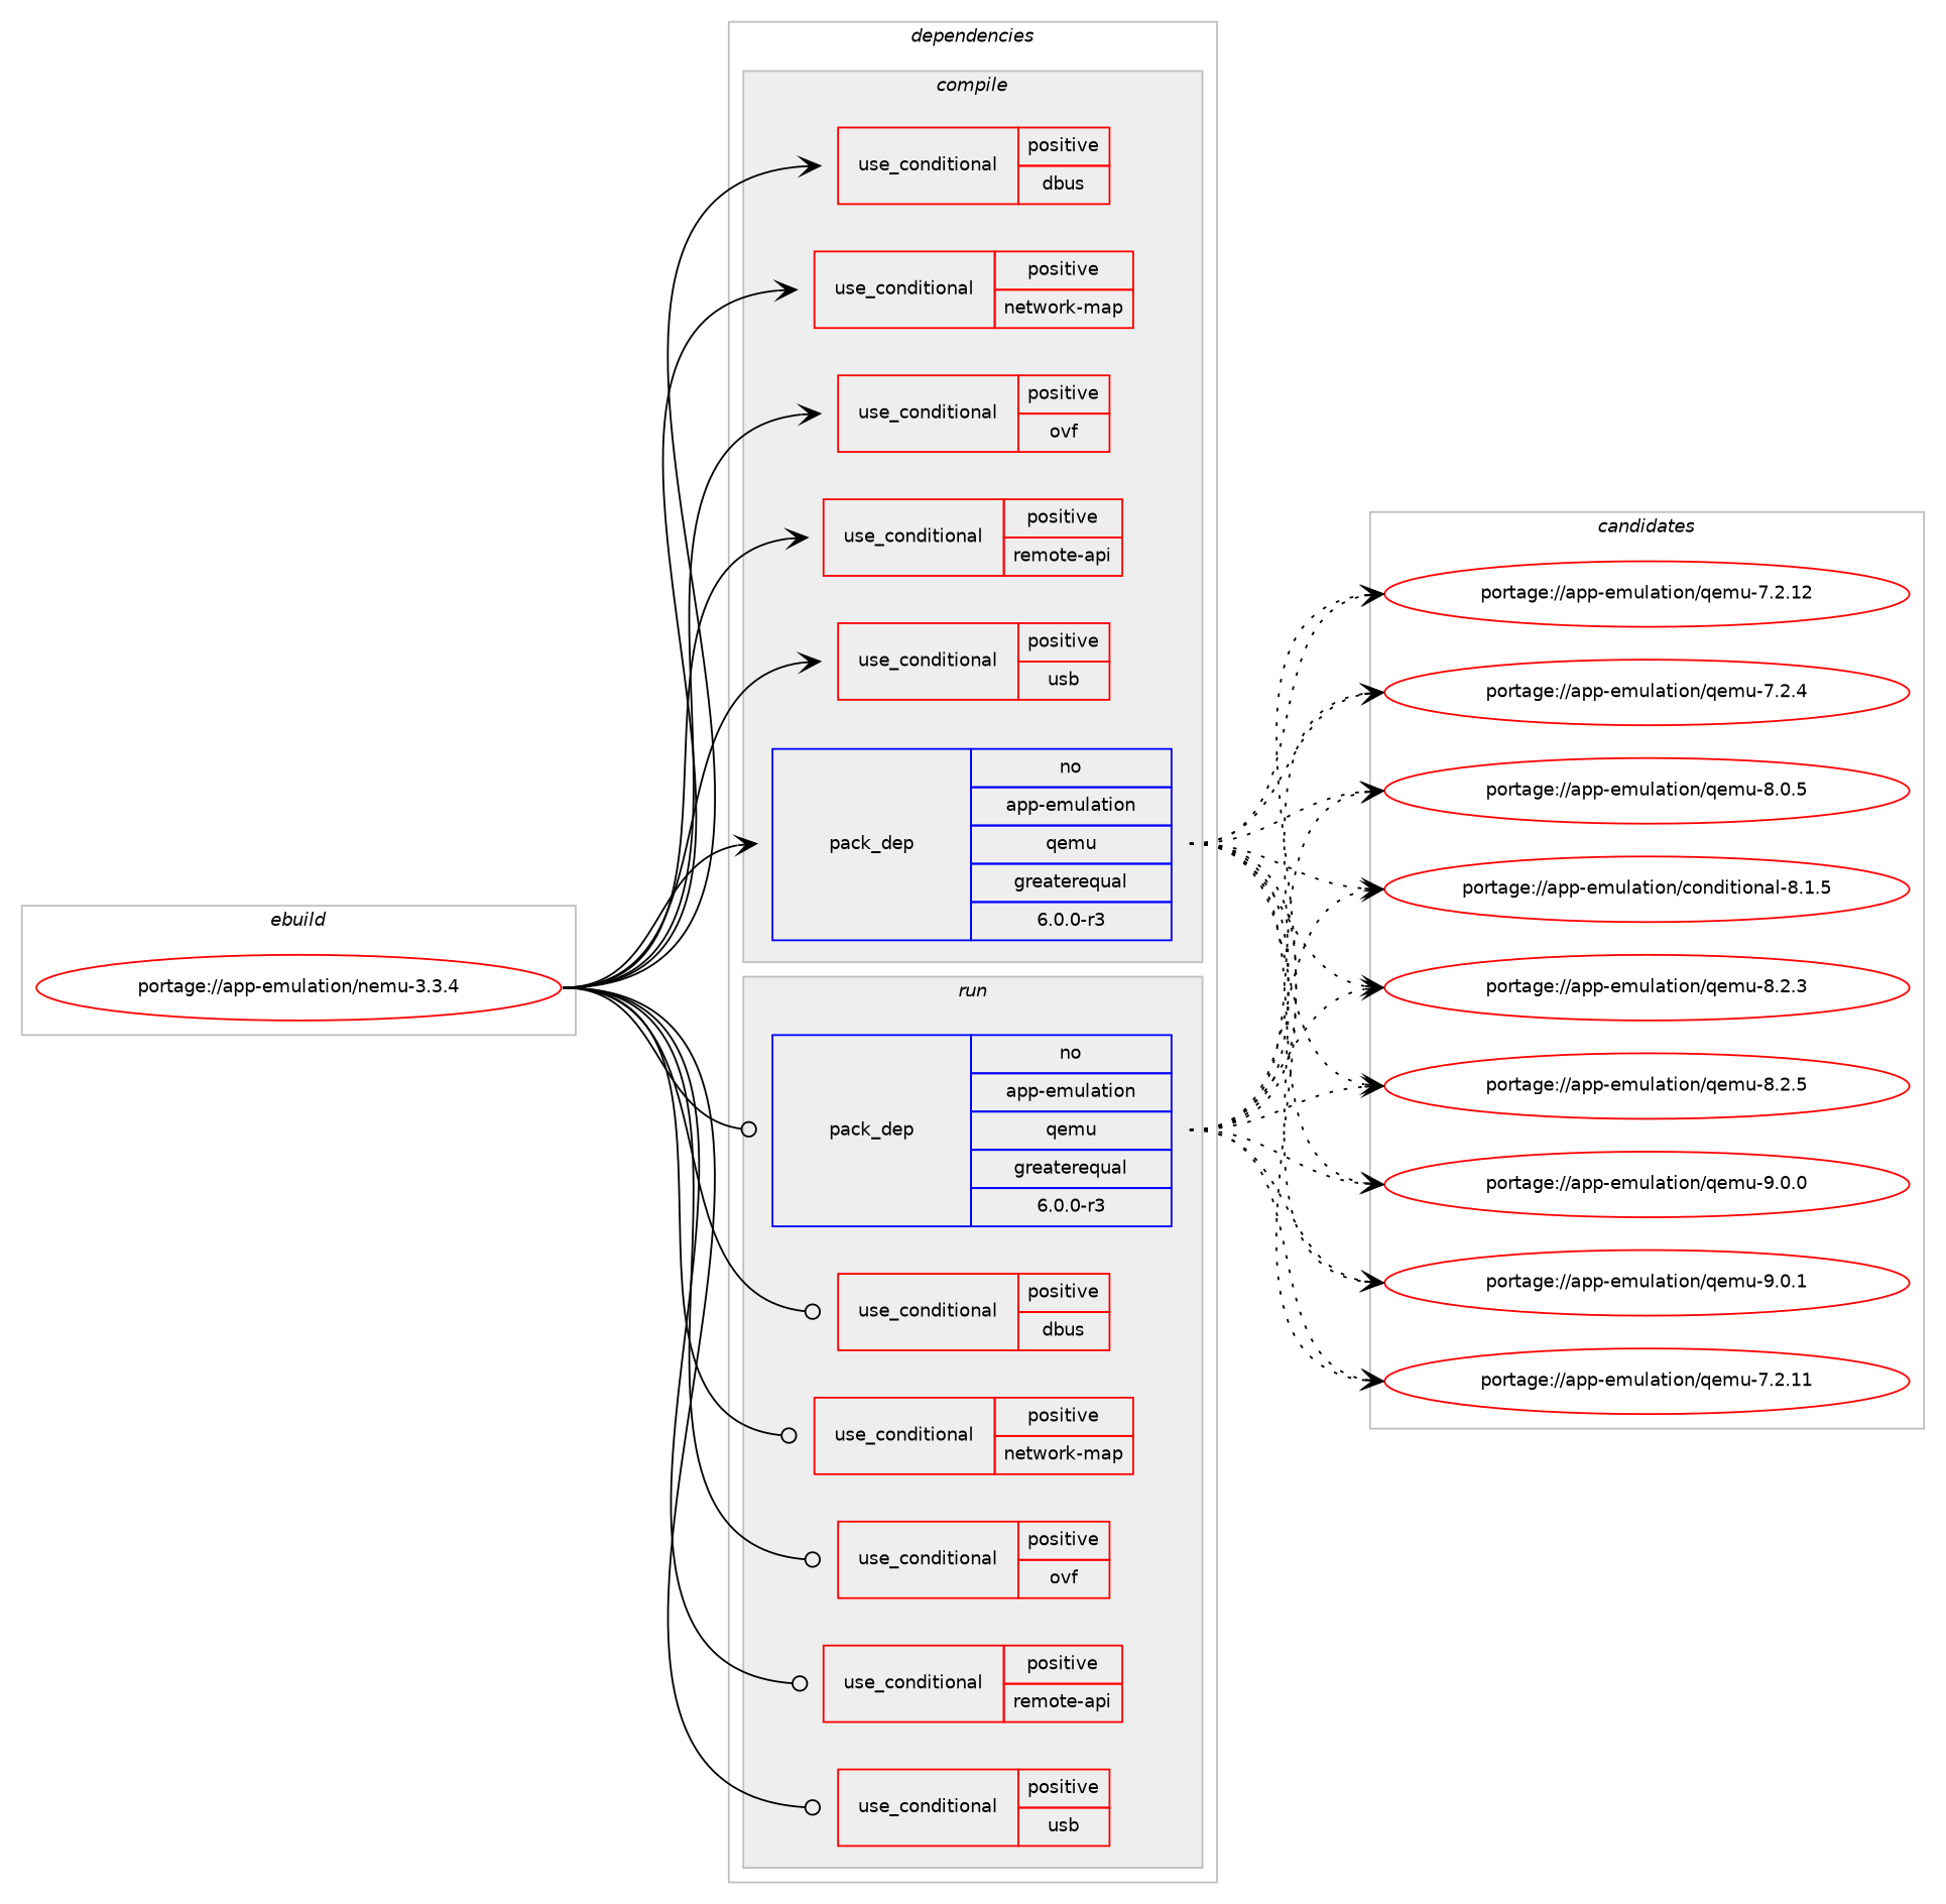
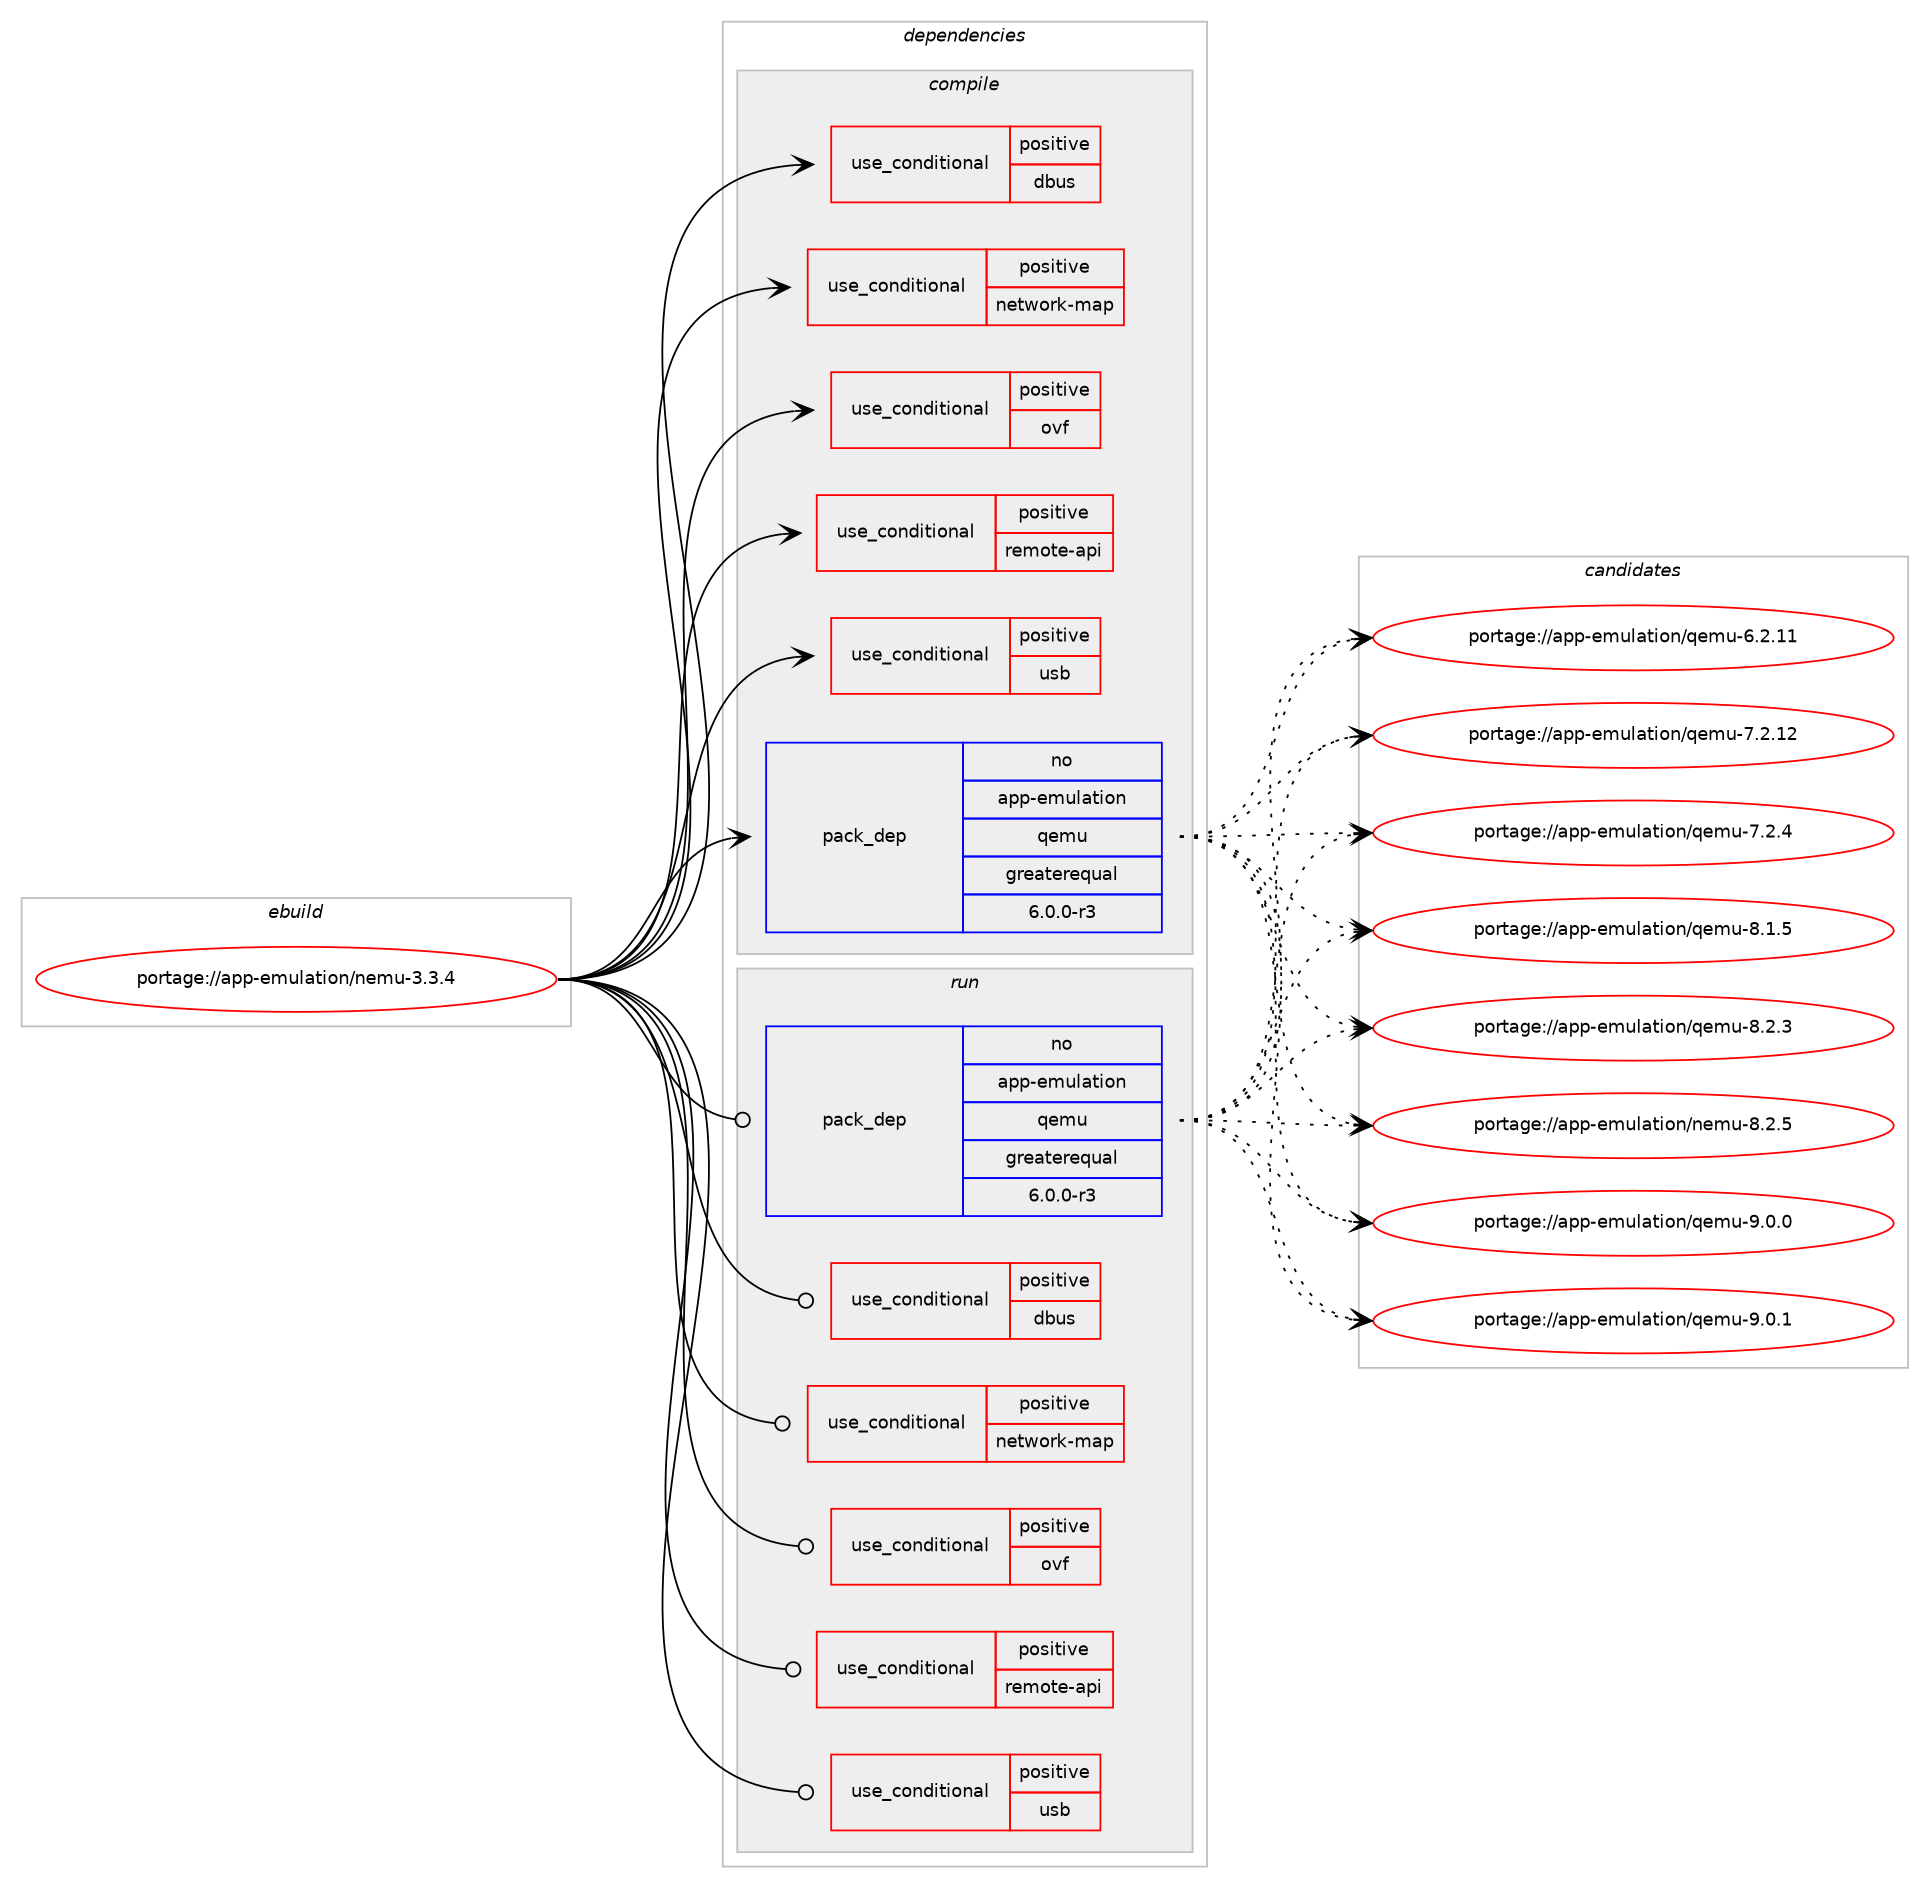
  digraph {
    compound=true
    concentrate=true
    fontname=Helvetica
    fontsize=10
    newrank=true
    rankdir=LR
    ranksep=1.5
    node [color=red fontname=Helvetica fontsize=10 shape=none]
    edge [arrowhead=vee headport=w style=dotted tailport=e weight=100]
    n1 [label="portage://app-emulation/nemu-3.3.4" width=4 shape=""]
    n2 [label=<<TABLE BORDER="0" CELLBORDER="1" CELLSPACING="0" CELLPADDING="4"><TR><TD ROWSPAN="3" CELLPADDING="10">use_conditional</TD></TR><TR><TD>positive</TD></TR><TR><TD>dbus</TD></TR></TABLE>>]
    n3 [label=<<TABLE BORDER="0" CELLBORDER="1" CELLSPACING="0" CELLPADDING="4"><TR><TD ROWSPAN="3" CELLPADDING="10">use_conditional</TD></TR><TR><TD>positive</TD></TR><TR><TD>network-map</TD></TR></TABLE>>]
    n4 [label=<<TABLE BORDER="0" CELLBORDER="1" CELLSPACING="0" CELLPADDING="4"><TR><TD ROWSPAN="3" CELLPADDING="10">use_conditional</TD></TR><TR><TD>positive</TD></TR><TR><TD>ovf</TD></TR></TABLE>>]
    n5 [label=<<TABLE BORDER="0" CELLBORDER="1" CELLSPACING="0" CELLPADDING="4"><TR><TD ROWSPAN="3" CELLPADDING="10">use_conditional</TD></TR><TR><TD>positive</TD></TR><TR><TD>remote-api</TD></TR></TABLE>>]
    n6 [label=<<TABLE BORDER="0" CELLBORDER="1" CELLSPACING="0" CELLPADDING="4"><TR><TD ROWSPAN="3" CELLPADDING="10">use_conditional</TD></TR><TR><TD>positive</TD></TR><TR><TD>usb</TD></TR></TABLE>>]
    n7 [color=blue label=<<TABLE BORDER="0" CELLBORDER="1" CELLSPACING="0" CELLPADDING="4" WIDTH="220"><TR><TD ROWSPAN="6" CELLPADDING="30">pack_dep</TD></TR><TR><TD WIDTH="110">no</TD></TR><TR><TD>app-emulation</TD></TR><TR><TD>qemu</TD></TR><TR><TD>greaterequal</TD></TR><TR><TD>6.0.0-r3</TD></TR></TABLE>>]
    n8 [color=blue label=<<TABLE BORDER="0" CELLBORDER="1" CELLSPACING="0" CELLPADDING="4" WIDTH="220"><TR><TD ROWSPAN="6" CELLPADDING="30">pack_dep</TD></TR><TR><TD WIDTH="110">no</TD></TR><TR><TD>app-emulation</TD></TR><TR><TD>qemu</TD></TR><TR><TD>greaterequal</TD></TR><TR><TD>6.0.0-r3</TD></TR></TABLE>>]
    n9 [label=<<TABLE BORDER="0" CELLBORDER="1" CELLSPACING="0" CELLPADDING="4"><TR><TD ROWSPAN="3" CELLPADDING="10">use_conditional</TD></TR><TR><TD>positive</TD></TR><TR><TD>dbus</TD></TR></TABLE>>]
    n10 [label=<<TABLE BORDER="0" CELLBORDER="1" CELLSPACING="0" CELLPADDING="4"><TR><TD ROWSPAN="3" CELLPADDING="10">use_conditional</TD></TR><TR><TD>positive</TD></TR><TR><TD>network-map</TD></TR></TABLE>>]
    n11 [label=<<TABLE BORDER="0" CELLBORDER="1" CELLSPACING="0" CELLPADDING="4"><TR><TD ROWSPAN="3" CELLPADDING="10">use_conditional</TD></TR><TR><TD>positive</TD></TR><TR><TD>ovf</TD></TR></TABLE>>]
    n12 [label=<<TABLE BORDER="0" CELLBORDER="1" CELLSPACING="0" CELLPADDING="4"><TR><TD ROWSPAN="3" CELLPADDING="10">use_conditional</TD></TR><TR><TD>positive</TD></TR><TR><TD>remote-api</TD></TR></TABLE>>]
    n13 [label=<<TABLE BORDER="0" CELLBORDER="1" CELLSPACING="0" CELLPADDING="4"><TR><TD ROWSPAN="3" CELLPADDING="10">use_conditional</TD></TR><TR><TD>positive</TD></TR><TR><TD>usb</TD></TR></TABLE>>]
-   n14 [label="portage://app-emulation/qemu-7.2.11" width=4 shape=""]
+   n14 [label="portage://app-emulation/qemu-6.2.11" width=4 shape=""]
    n15 [label="portage://app-emulation/qemu-7.2.12" width=4 shape=""]
    n16 [label="portage://app-emulation/qemu-7.2.4" width=4 shape=""]
-   n17 [label="portage://app-emulation/qemu-8.0.5" width=4 shape=""]
-   n18 [label="portage://app-emulation/conditional-8.1.5" width=4 shape=""]
+   n18 [label="portage://app-emulation/qemu-8.1.5" width=4 shape=""]
    n19 [label="portage://app-emulation/qemu-8.2.3" width=4 shape=""]
-   n20 [label="portage://app-emulation/qemu-8.2.5" width=4 shape=""]
+   n20 [label="portage://app-emulation/nemu-8.2.5" width=4 shape=""]
    n21 [label="portage://app-emulation/qemu-9.0.0" width=4 shape=""]
    n22 [label="portage://app-emulation/qemu-9.0.1" width=4 shape=""]
    subgraph cluster_1 {
      color=gray
      label=<<i>ebuild</i>>
      rank=same
      n1
    }
    subgraph cluster_2 {
      color=gray
      label=<<i>dependencies</i>>
      subgraph cluster_3 {
        color=gray
        fillcolor="#eeeeee"
        label=<<i>compile</i>>
        style=filled
        subgraph sub_4 {
          color=gray
          fillcolor="#eeeeee"
          label=<<i>compile</i>>
          style=filled
          n2
        }
        subgraph sub_5 {
          color=gray
          fillcolor="#eeeeee"
          label=<<i>compile</i>>
          style=filled
          n3
        }
        subgraph sub_6 {
          color=gray
          fillcolor="#eeeeee"
          label=<<i>compile</i>>
          style=filled
          n4
        }
        subgraph sub_7 {
          color=gray
          fillcolor="#eeeeee"
          label=<<i>compile</i>>
          style=filled
          n5
        }
        subgraph sub_8 {
          color=gray
          fillcolor="#eeeeee"
          label=<<i>compile</i>>
          style=filled
          n6
        }
        subgraph sub_9 {
          color=gray
          fillcolor="#eeeeee"
          label=<<i>compile</i>>
          style=filled
          n7
        }
      }
      subgraph cluster_10 {
        color=gray
        fillcolor="#eeeeee"
        label=<<i>compile and run</i>>
        style=filled
      }
      subgraph cluster_11 {
        color=gray
        fillcolor="#eeeeee"
        label=<<i>run</i>>
        style=filled
        subgraph sub_12 {
          color=gray
          fillcolor="#eeeeee"
          label=<<i>run</i>>
          style=filled
          n8
        }
        subgraph sub_13 {
          color=gray
          fillcolor="#eeeeee"
          label=<<i>run</i>>
          style=filled
          n9
        }
        subgraph sub_14 {
          color=gray
          fillcolor="#eeeeee"
          label=<<i>run</i>>
          style=filled
          n10
        }
        subgraph sub_15 {
          color=gray
          fillcolor="#eeeeee"
          label=<<i>run</i>>
          style=filled
          n11
        }
        subgraph sub_16 {
          color=gray
          fillcolor="#eeeeee"
          label=<<i>run</i>>
          style=filled
          n12
        }
        subgraph sub_17 {
          color=gray
          fillcolor="#eeeeee"
          label=<<i>run</i>>
          style=filled
          n13
        }
      }
    }
    subgraph cluster_18 {
      color=gray
      label=<<i>candidates</i>>
      rank=same
      subgraph sub_19 {
        color=black
        label=<<i>candidates</i>>
        nodesep=1
        rank=same
        n14
        n15
        n16
-       n17
        n18
        n19
        n20
        n21
        n22
      }
      subgraph sub_20 {
        color=black
        label=<<i>candidates</i>>
        nodesep=1
        rank=same
        n14
        n15
        n16
-       n17
        n18
        n19
        n20
        n21
        n22
      }
    }
    n1 -> n2 [style=solid weight=20]
    n1 -> n3 [style=solid weight=20]
    n1 -> n4 [style=solid weight=20]
    n1 -> n5 [style=solid weight=20]
    n1 -> n6 [style=solid weight=20]
    n1 -> n7 [style=solid weight=20]
    n1 -> n8 [arrowhead=odot style=solid weight=20]
    n1 -> n9 [arrowhead=odot style=solid weight=20]
    n1 -> n10 [arrowhead=odot style=solid weight=20]
    n1 -> n11 [arrowhead=odot style=solid weight=20]
    n1 -> n12 [arrowhead=odot style=solid weight=20]
    n1 -> n13 [arrowhead=odot style=solid weight=20]
    n7 -> n14
    n7 -> n15
    n7 -> n16
-   n7 -> n17
    n7 -> n18
    n7 -> n19
    n7 -> n20
    n7 -> n21
    n7 -> n22
    n8 -> n14
    n8 -> n15
    n8 -> n16
-   n8 -> n17
    n8 -> n18
    n8 -> n19
    n8 -> n20
    n8 -> n21
    n8 -> n22
  }
